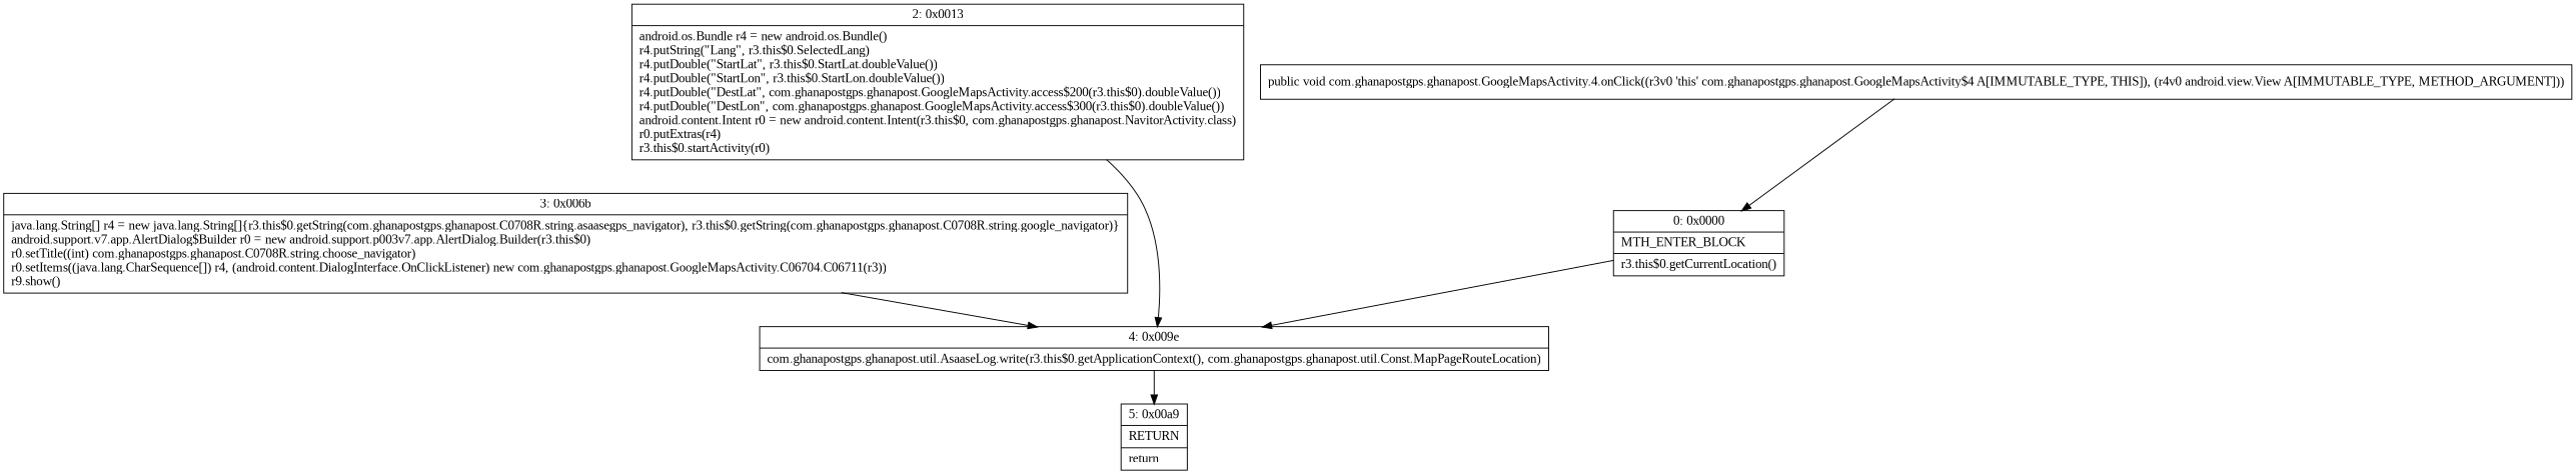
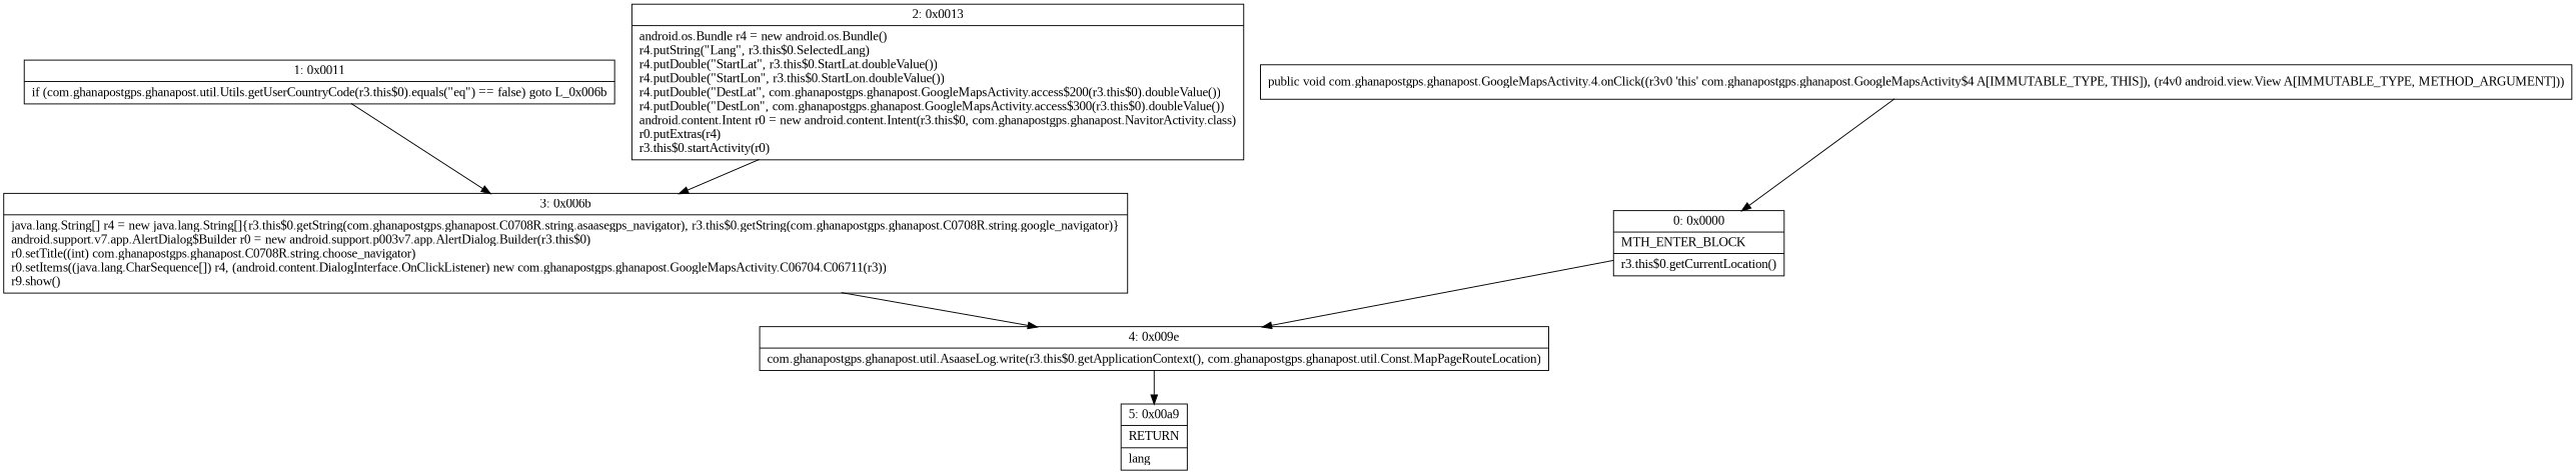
  digraph {
    fontname="Liberation Serif"
    node [fontname="Liberation Serif" shape=record]
    edge [fontname="Liberation Serif"]
    n1 [label="{0\:\ 0x0000|MTH_ENTER_BLOCK\l|r3.this$0.getCurrentLocation()\l}"]
    n2 [label="{4\:\ 0x009e|com.ghanapostgps.ghanapost.util.AsaaseLog.write(r3.this$0.getApplicationContext(), com.ghanapostgps.ghanapost.util.Const.MapPageRouteLocation)\l}"]
+   n3 [label="{1\:\ 0x0011|if (com.ghanapostgps.ghanapost.util.Utils.getUserCountryCode(r3.this$0).equals(\"eq\") == false) goto L_0x006b\l}"]
    n4 [label="{3\:\ 0x006b|java.lang.String[] r4 = new java.lang.String[]\{r3.this$0.getString(com.ghanapostgps.ghanapost.C0708R.string.asaasegps_navigator), r3.this$0.getString(com.ghanapostgps.ghanapost.C0708R.string.google_navigator)\}\landroid.support.v7.app.AlertDialog$Builder r0 = new android.support.p003v7.app.AlertDialog.Builder(r3.this$0)\lr0.setTitle((int) com.ghanapostgps.ghanapost.C0708R.string.choose_navigator)\lr0.setItems((java.lang.CharSequence[]) r4, (android.content.DialogInterface.OnClickListener) new com.ghanapostgps.ghanapost.GoogleMapsActivity.C06704.C06711(r3))\lr9.show()\l}"]
    n5 [label="{2\:\ 0x0013|android.os.Bundle r4 = new android.os.Bundle()\lr4.putString(\"Lang\", r3.this$0.SelectedLang)\lr4.putDouble(\"StartLat\", r3.this$0.StartLat.doubleValue())\lr4.putDouble(\"StartLon\", r3.this$0.StartLon.doubleValue())\lr4.putDouble(\"DestLat\", com.ghanapostgps.ghanapost.GoogleMapsActivity.access$200(r3.this$0).doubleValue())\lr4.putDouble(\"DestLon\", com.ghanapostgps.ghanapost.GoogleMapsActivity.access$300(r3.this$0).doubleValue())\landroid.content.Intent r0 = new android.content.Intent(r3.this$0, com.ghanapostgps.ghanapost.NavitorActivity.class)\lr0.putExtras(r4)\lr3.this$0.startActivity(r0)\l}"]
-   n6 [label="{5\:\ 0x00a9|RETURN\l|return\l}"]
+   n6 [label="{5\:\ 0x00a9|RETURN\l|lang\l}"]
    n7 [label="{public void com.ghanapostgps.ghanapost.GoogleMapsActivity.4.onClick((r3v0 'this' com.ghanapostgps.ghanapost.GoogleMapsActivity$4 A[IMMUTABLE_TYPE, THIS]), (r4v0 android.view.View A[IMMUTABLE_TYPE, METHOD_ARGUMENT])) }"]
    n1 -> n2
    n2 -> n6
+   n3 -> n4
    n4 -> n2
-   n5 -> n2
+   n5 -> n4
    n7 -> n1
  }
